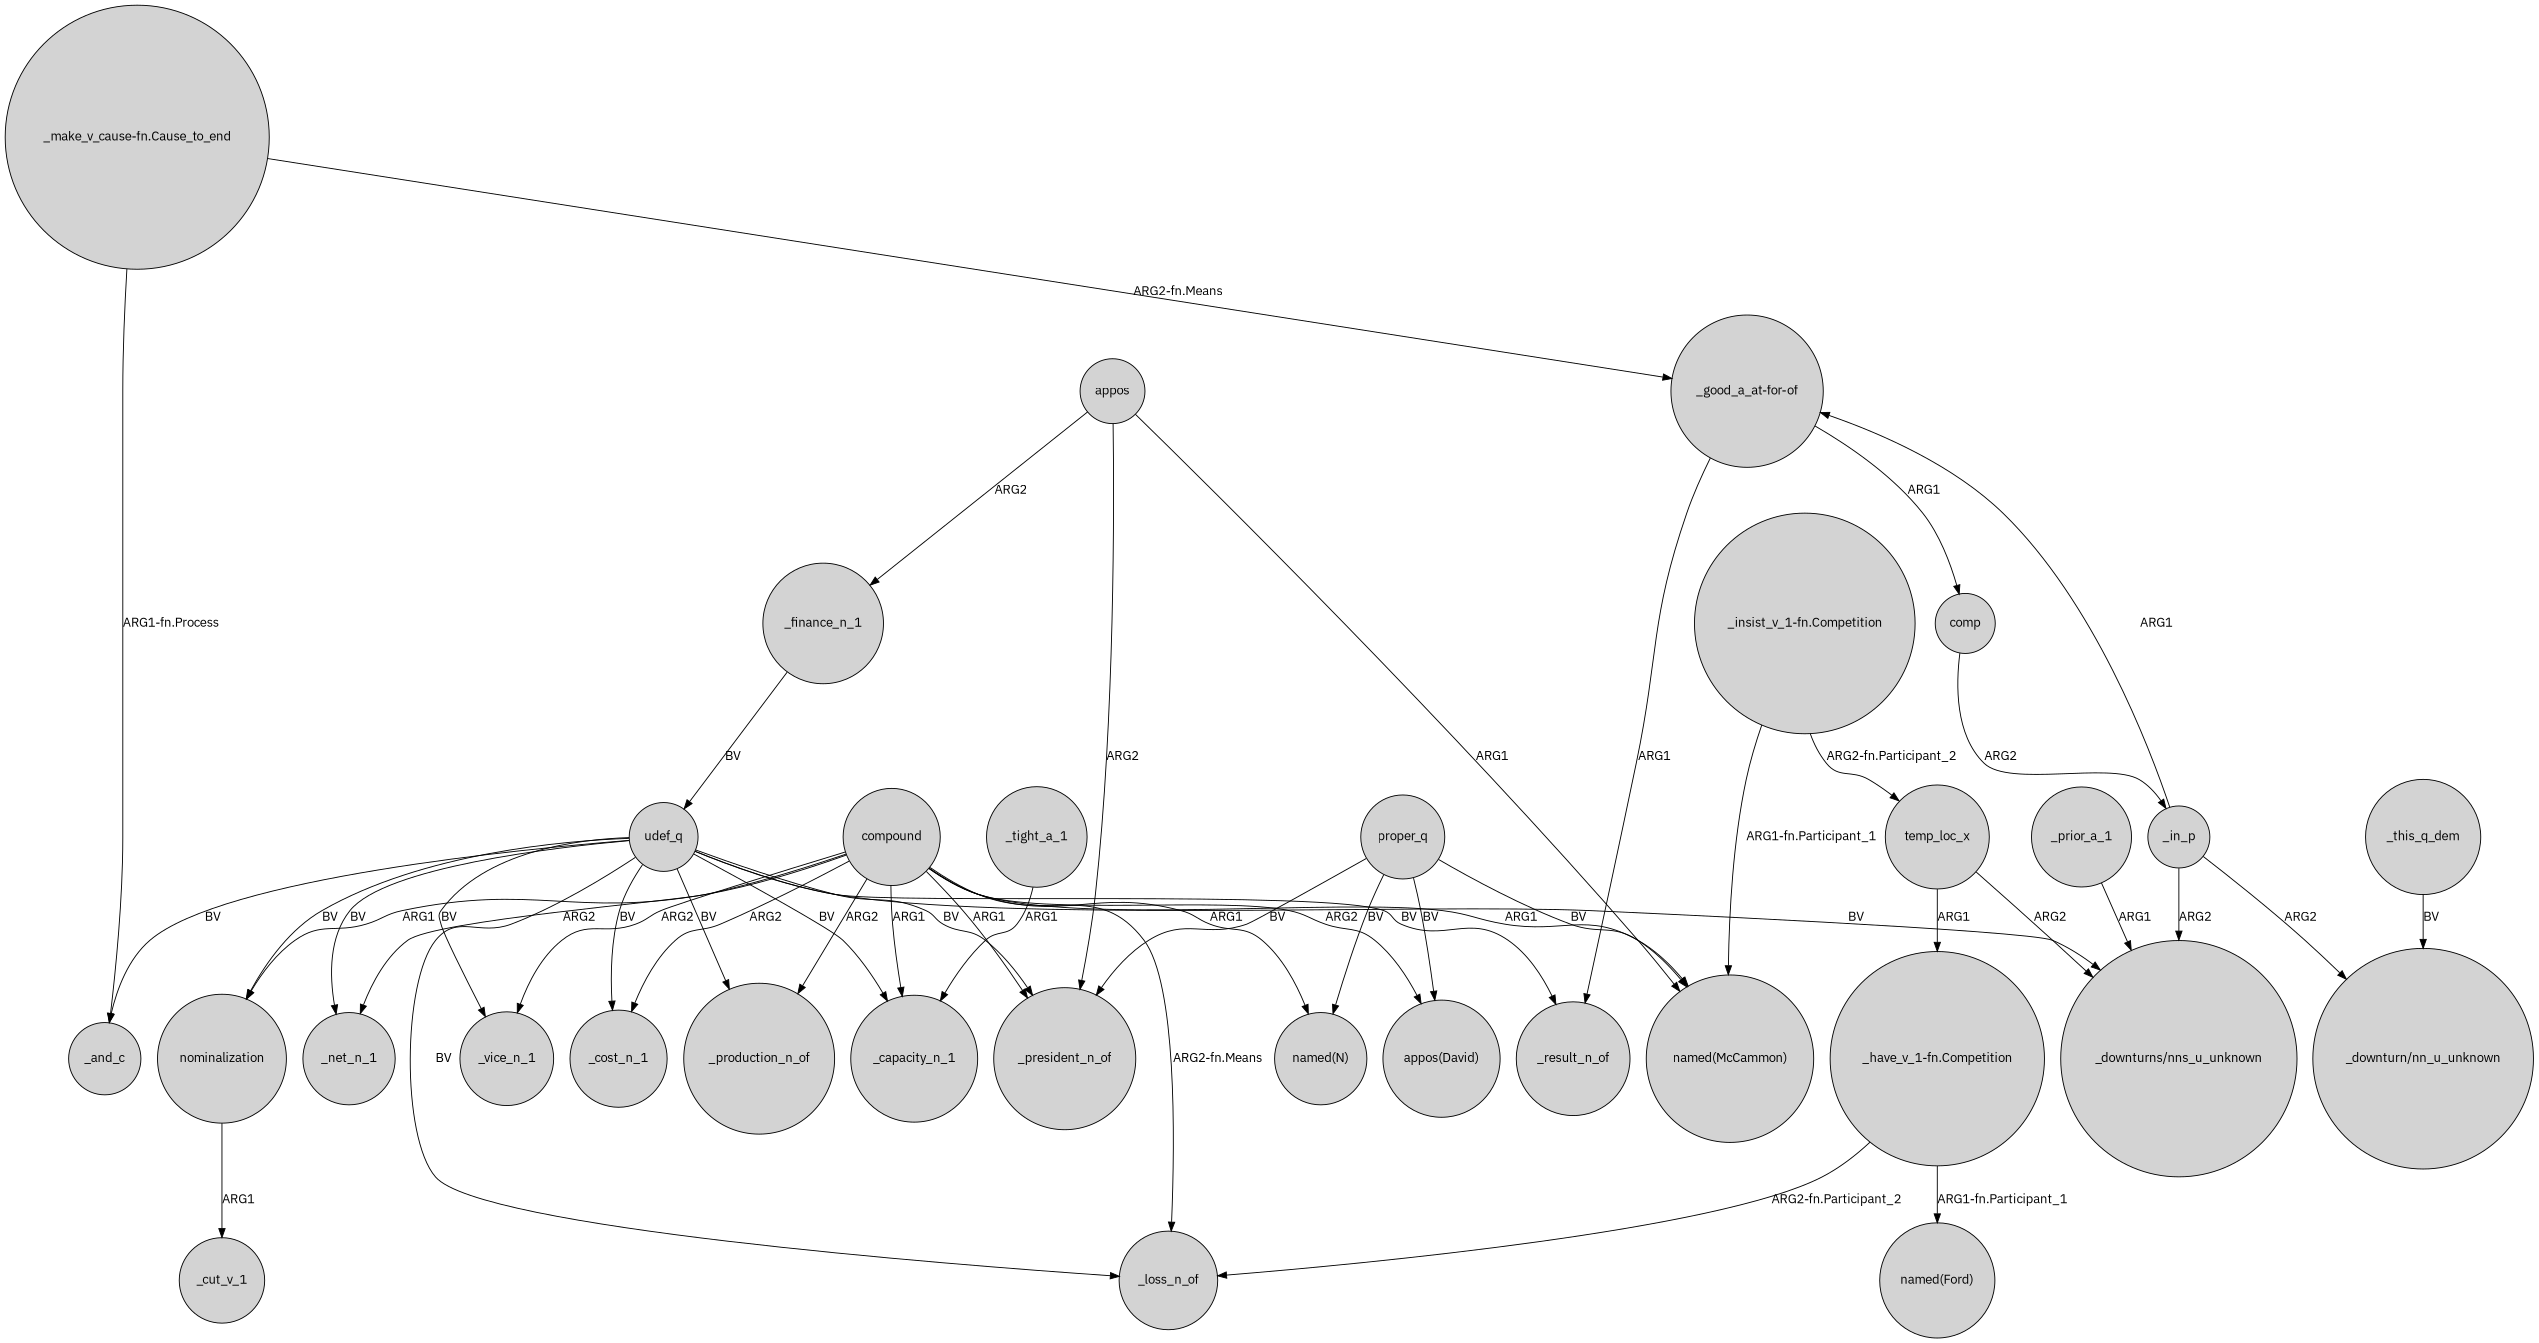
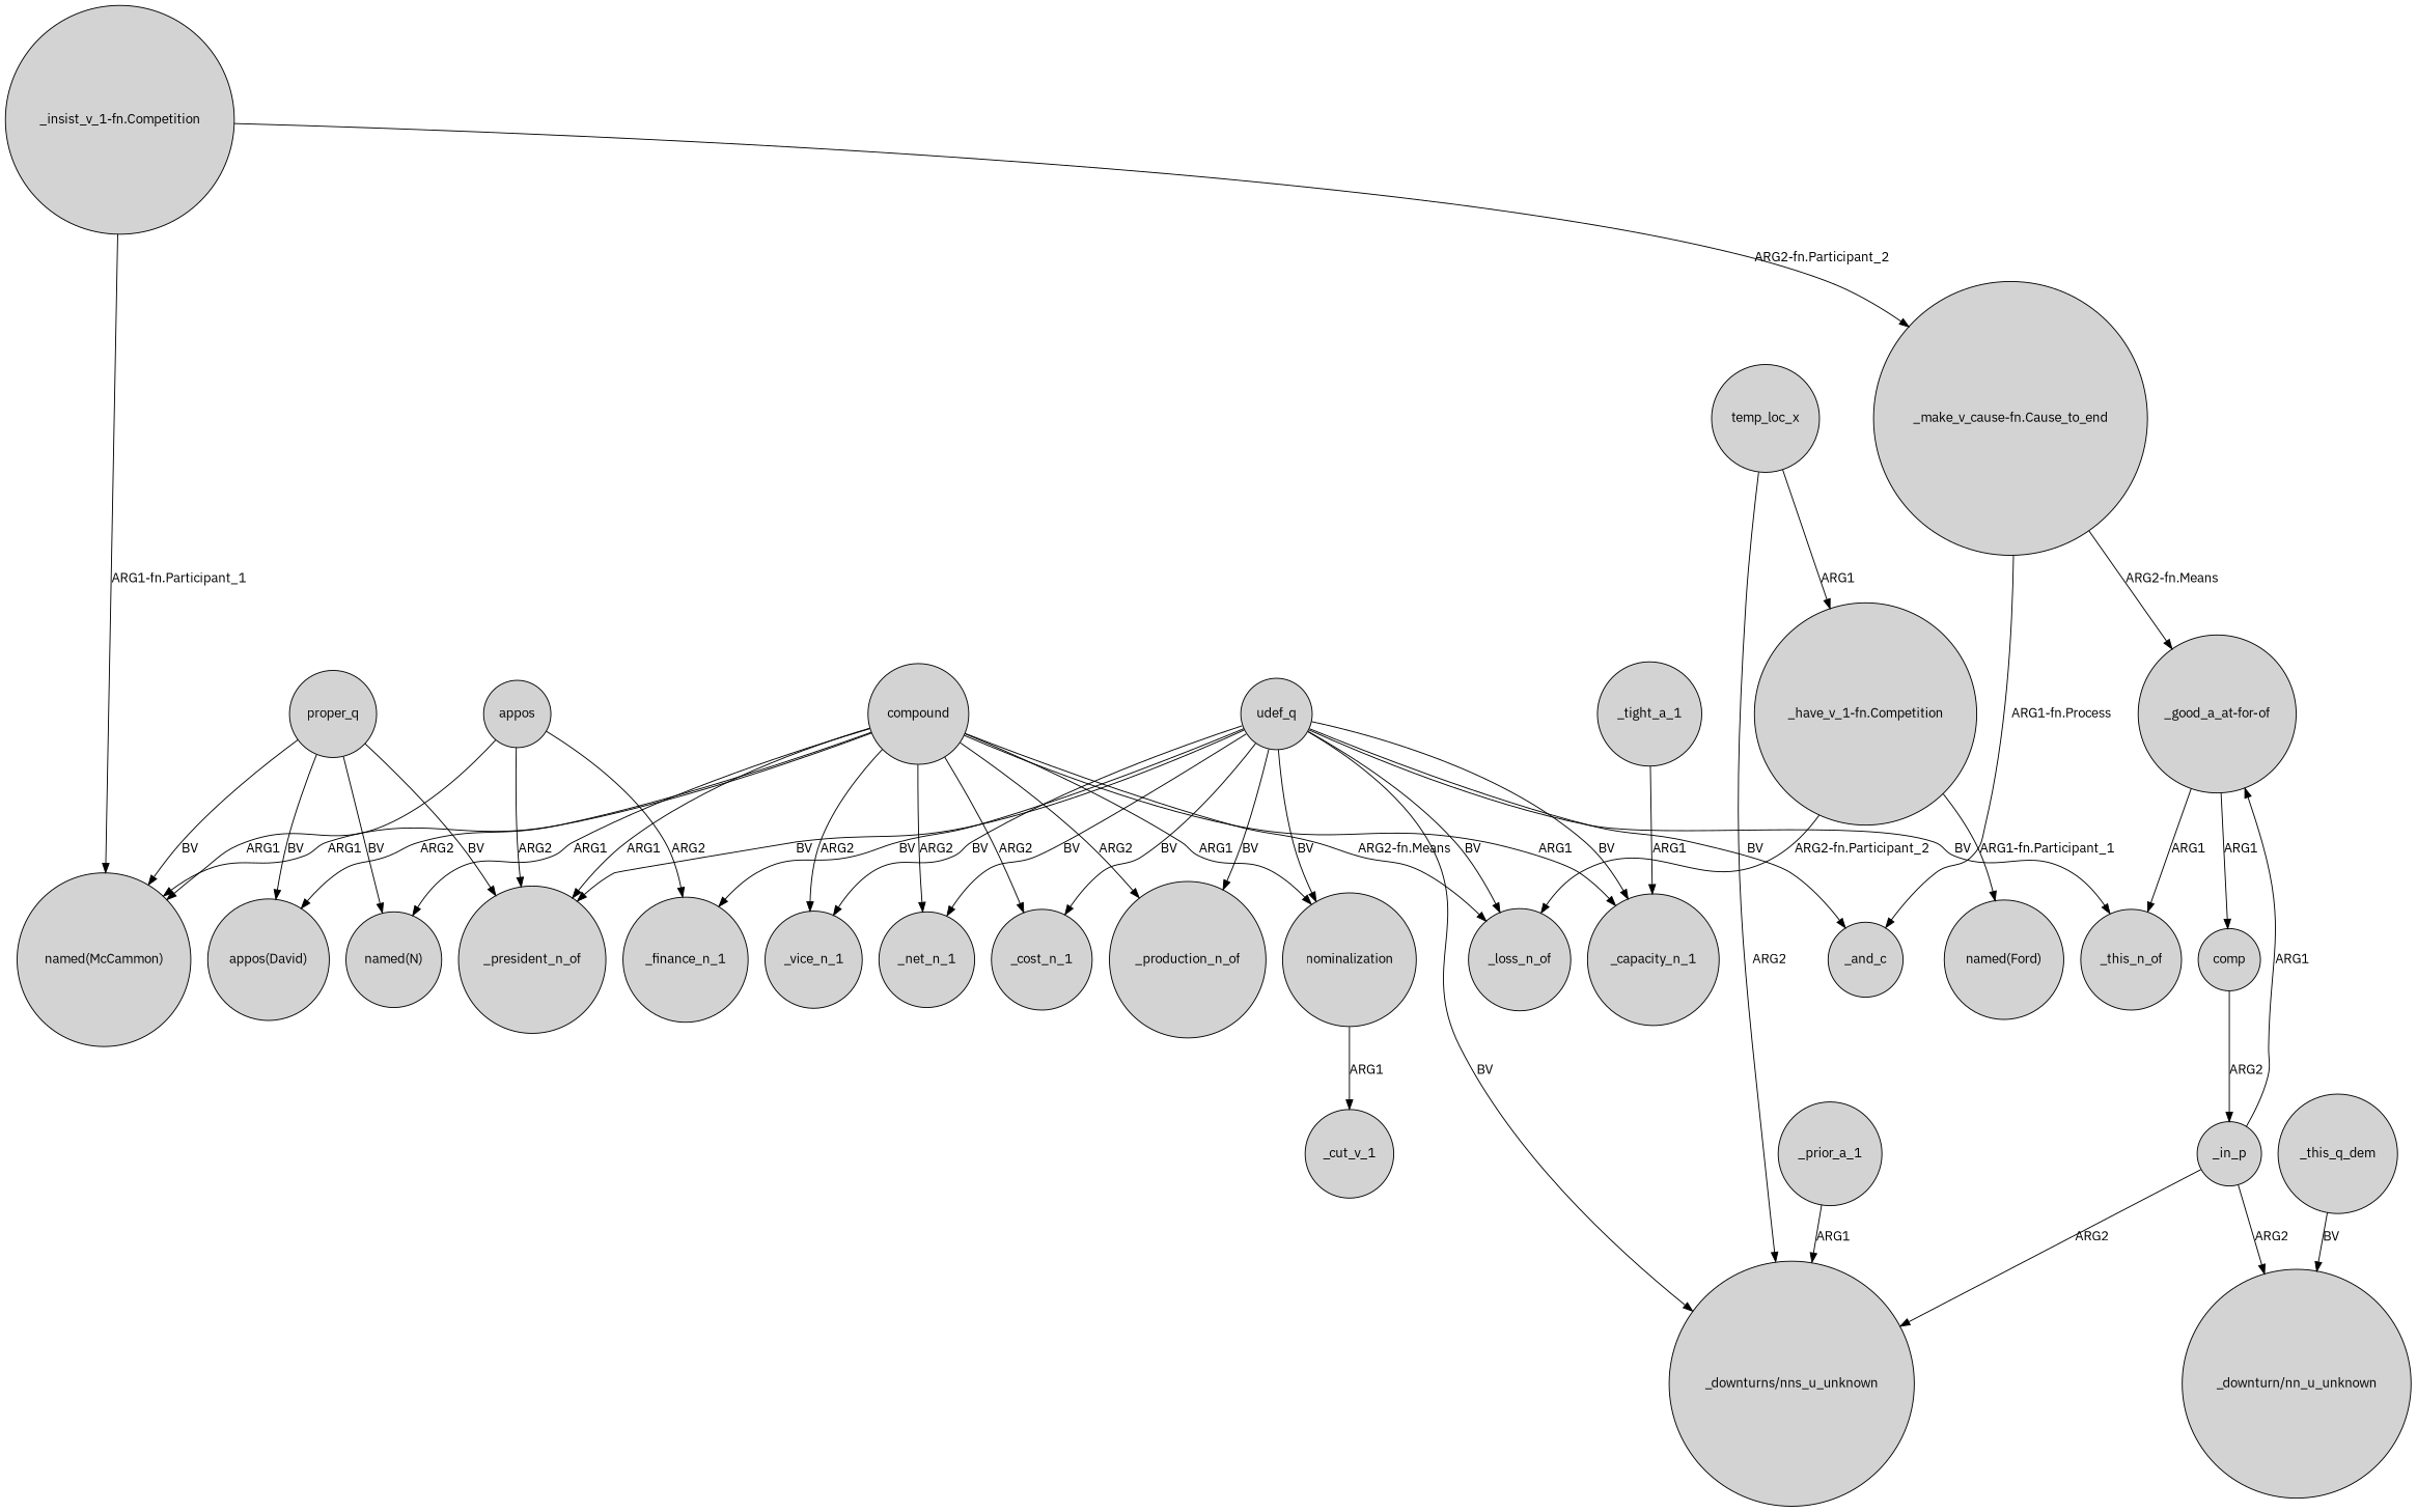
  digraph {
    fontname="IBM Plex Sans"
    node [fontname="IBM Plex Sans" shape=circle style=filled]
    edge [fontname="IBM Plex Sans"]
    appos
    _president_n_of
    _finance_n_1
    "named(McCammon)"
    proper_q
    "named(N)"
    n7 [label="appos(David)"]
    temp_loc_x
    "_downturns/nns_u_unknown"
    "_have_v_1-fn.Competition"
    "named(Ford)"
    _loss_n_of
    udef_q
    _net_n_1
    _cost_n_1
-   _result_n_of
+   _result_n_of [label=_this_n_of]
    nominalization
    _and_c
    _production_n_of
    _vice_n_1
    _capacity_n_1
    _cut_v_1
    compound
    "_good_a_at-for-of"
    comp
    "_make_v_cause-fn.Cause_to_end"
    "_insist_v_1-fn.Competition"
    _in_p
    "_downturn/nn_u_unknown"
    _this_q_dem
    _tight_a_1
    _prior_a_1
    appos -> _president_n_of [label=ARG2]
    appos -> _finance_n_1 [label=ARG2]
    appos -> "named(McCammon)" [label=ARG1]
    proper_q -> _president_n_of [label=BV]
    proper_q -> "named(McCammon)" [label=BV]
    proper_q -> "named(N)" [label=BV]
    proper_q -> n7 [label=BV]
    temp_loc_x -> "_downturns/nns_u_unknown" [label=ARG2]
    temp_loc_x -> "_have_v_1-fn.Competition" [label=ARG1]
    "_have_v_1-fn.Competition" -> "named(Ford)" [label="ARG1-fn.Participant_1"]
    "_have_v_1-fn.Competition" -> _loss_n_of [label="ARG2-fn.Participant_2"]
    udef_q -> _president_n_of [label=BV]
-   _finance_n_1 -> udef_q [label=BV]
+   udef_q -> _finance_n_1 [label=BV]
    udef_q -> "_downturns/nns_u_unknown" [label=BV]
    udef_q -> _loss_n_of [label=BV]
    udef_q -> _net_n_1 [label=BV]
    udef_q -> _cost_n_1 [label=BV]
    udef_q -> _result_n_of [label=BV]
    udef_q -> nominalization [label=BV]
    udef_q -> _and_c [label=BV]
    udef_q -> _production_n_of [label=BV]
    udef_q -> _vice_n_1 [label=BV]
    udef_q -> _capacity_n_1 [label=BV]
    nominalization -> _cut_v_1 [label=ARG1]
    compound -> _president_n_of [label=ARG1]
    compound -> "named(McCammon)" [label=ARG1]
    compound -> "named(N)" [label=ARG1]
    compound -> n7 [label=ARG2]
    compound -> _loss_n_of [label="ARG2-fn.Means"]
    compound -> _net_n_1 [label=ARG2]
    compound -> _cost_n_1 [label=ARG2]
    compound -> nominalization [label=ARG1]
    compound -> _production_n_of [label=ARG2]
    compound -> _vice_n_1 [label=ARG2]
    compound -> _capacity_n_1 [label=ARG1]
    "_good_a_at-for-of" -> _result_n_of [label=ARG1]
    "_good_a_at-for-of" -> comp [label=ARG1]
    comp -> _in_p [label=ARG2]
    "_make_v_cause-fn.Cause_to_end" -> _and_c [label="ARG1-fn.Process"]
    "_make_v_cause-fn.Cause_to_end" -> "_good_a_at-for-of" [label="ARG2-fn.Means"]
    "_insist_v_1-fn.Competition" -> "named(McCammon)" [label="ARG1-fn.Participant_1"]
-   "_insist_v_1-fn.Competition" -> temp_loc_x [label="ARG2-fn.Participant_2"]
+   "_insist_v_1-fn.Competition" -> "_make_v_cause-fn.Cause_to_end" [label="ARG2-fn.Participant_2"]
    _in_p -> "_downturns/nns_u_unknown" [label=ARG2]
    _in_p -> "_good_a_at-for-of" [label=ARG1]
    _in_p -> "_downturn/nn_u_unknown" [label=ARG2]
    _this_q_dem -> "_downturn/nn_u_unknown" [label=BV]
    _tight_a_1 -> _capacity_n_1 [label=ARG1]
    _prior_a_1 -> "_downturns/nns_u_unknown" [label=ARG1]
  }
